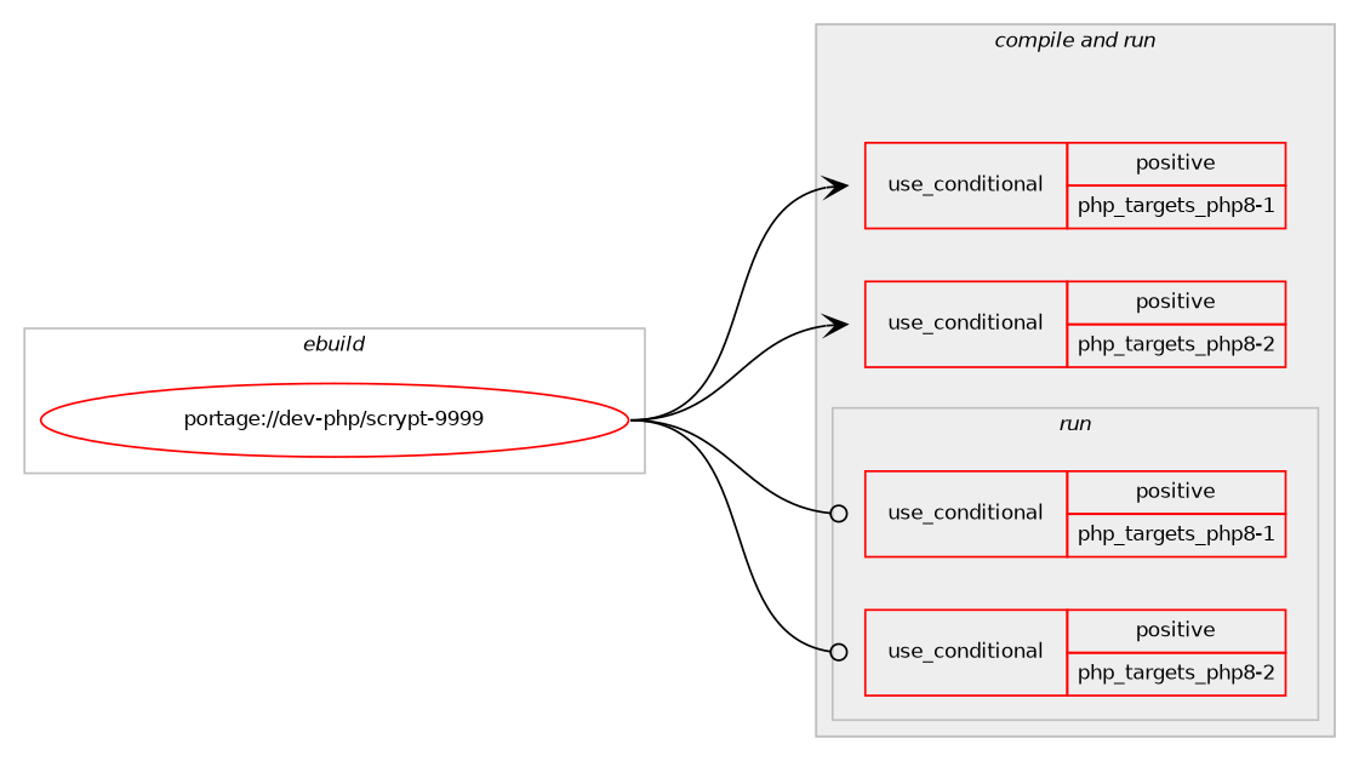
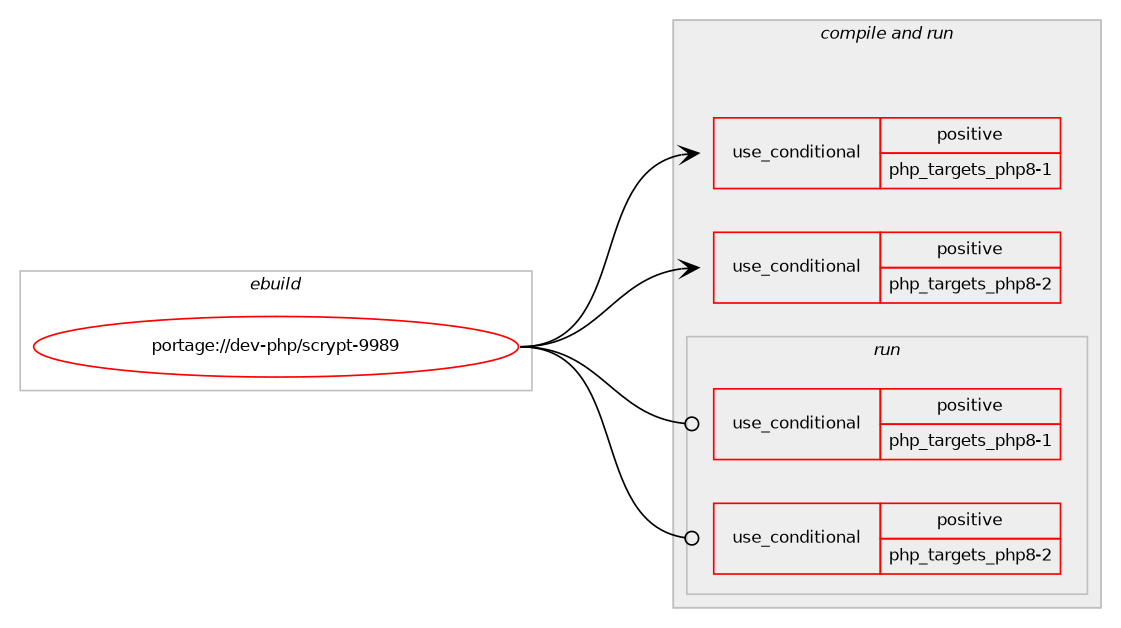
  digraph {
    compound=true
    concentrate=true
    fontname=Helvetica
    fontsize=10
    newrank=true
    rankdir=LR
    ranksep=1.5
    node [color=red fontname=Helvetica fontsize=10 shape=none]
    edge [arrowhead=vee headport=w style=solid tailport=e weight=20]
-   n1 [label="portage://dev-php/scrypt-9999" width=4 shape=""]
+   n1 [label="portage://dev-php/scrypt-9989" width=4 shape=""]
    n2 [label=<<TABLE BORDER="0" CELLBORDER="1" CELLSPACING="0" CELLPADDING="4"><TR><TD ROWSPAN="3" CELLPADDING="10">use_conditional</TD></TR><TR><TD>positive</TD></TR><TR><TD>php_targets_php8-1</TD></TR></TABLE>>]
    n3 [label=<<TABLE BORDER="0" CELLBORDER="1" CELLSPACING="0" CELLPADDING="4"><TR><TD ROWSPAN="3" CELLPADDING="10">use_conditional</TD></TR><TR><TD>positive</TD></TR><TR><TD>php_targets_php8-2</TD></TR></TABLE>>]
    n4 [label=<<TABLE BORDER="0" CELLBORDER="1" CELLSPACING="0" CELLPADDING="4"><TR><TD ROWSPAN="3" CELLPADDING="10">use_conditional</TD></TR><TR><TD>positive</TD></TR><TR><TD>php_targets_php8-1</TD></TR></TABLE>>]
    n5 [label=<<TABLE BORDER="0" CELLBORDER="1" CELLSPACING="0" CELLPADDING="4"><TR><TD ROWSPAN="3" CELLPADDING="10">use_conditional</TD></TR><TR><TD>positive</TD></TR><TR><TD>php_targets_php8-2</TD></TR></TABLE>>]
    subgraph cluster_1 {
      color=gray
      label=<<i>ebuild</i>>
      rank=same
      n1
    }
    subgraph cluster_2 {
      color=gray
      label=<<i>dependencies</i>>
      subgraph cluster_3 {
        color=gray
        fillcolor="#eeeeee"
        label=<<i>compile</i>>
        style=filled
        subgraph sub_4 {
          color=gray
          fillcolor="#eeeeee"
          label=<<i>compile</i>>
          style=filled
          n2
        }
        subgraph sub_5 {
          color=gray
          fillcolor="#eeeeee"
          label=<<i>compile</i>>
          style=filled
          n3
        }
      }
      subgraph cluster_6 {
        color=gray
        fillcolor="#eeeeee"
        label=<<i>compile and run</i>>
        style=filled
      }
      subgraph cluster_7 {
        color=gray
        fillcolor="#eeeeee"
        label=<<i>run</i>>
        style=filled
        subgraph sub_8 {
          color=gray
          fillcolor="#eeeeee"
          label=<<i>run</i>>
          style=filled
          n4
        }
        subgraph sub_9 {
          color=gray
          fillcolor="#eeeeee"
          label=<<i>run</i>>
          style=filled
          n5
        }
      }
    }
    subgraph cluster_10 {
      color=gray
      label=<<i>candidates</i>>
      rank=same
    }
    n1 -> n2
    n1 -> n3
    n1 -> n4 [arrowhead=odot]
    n1 -> n5 [arrowhead=odot]
  }
